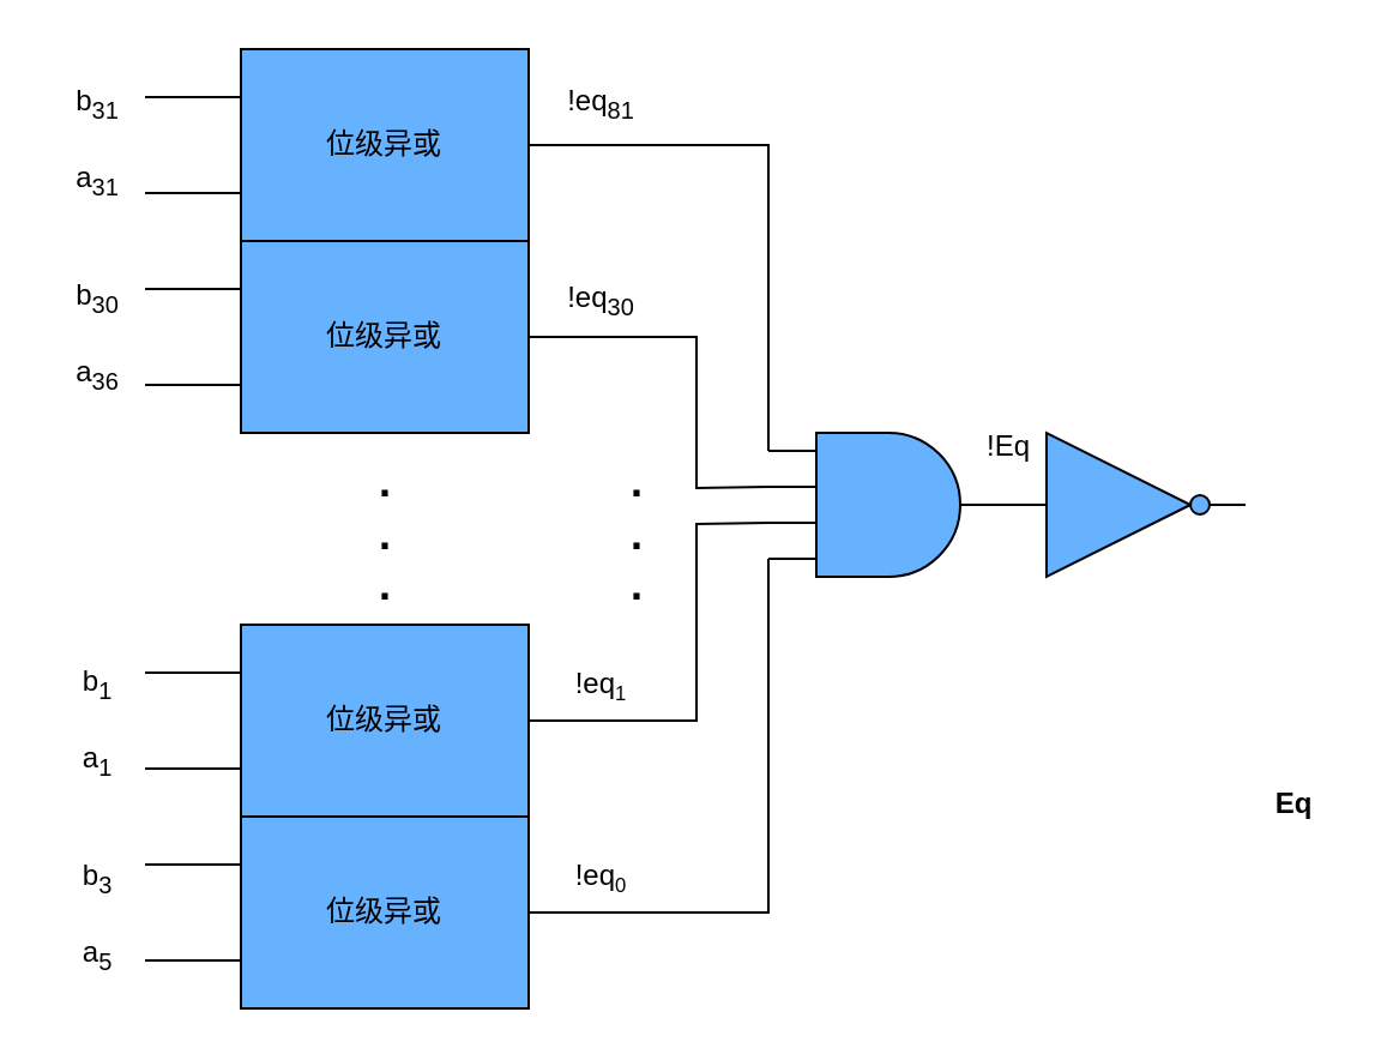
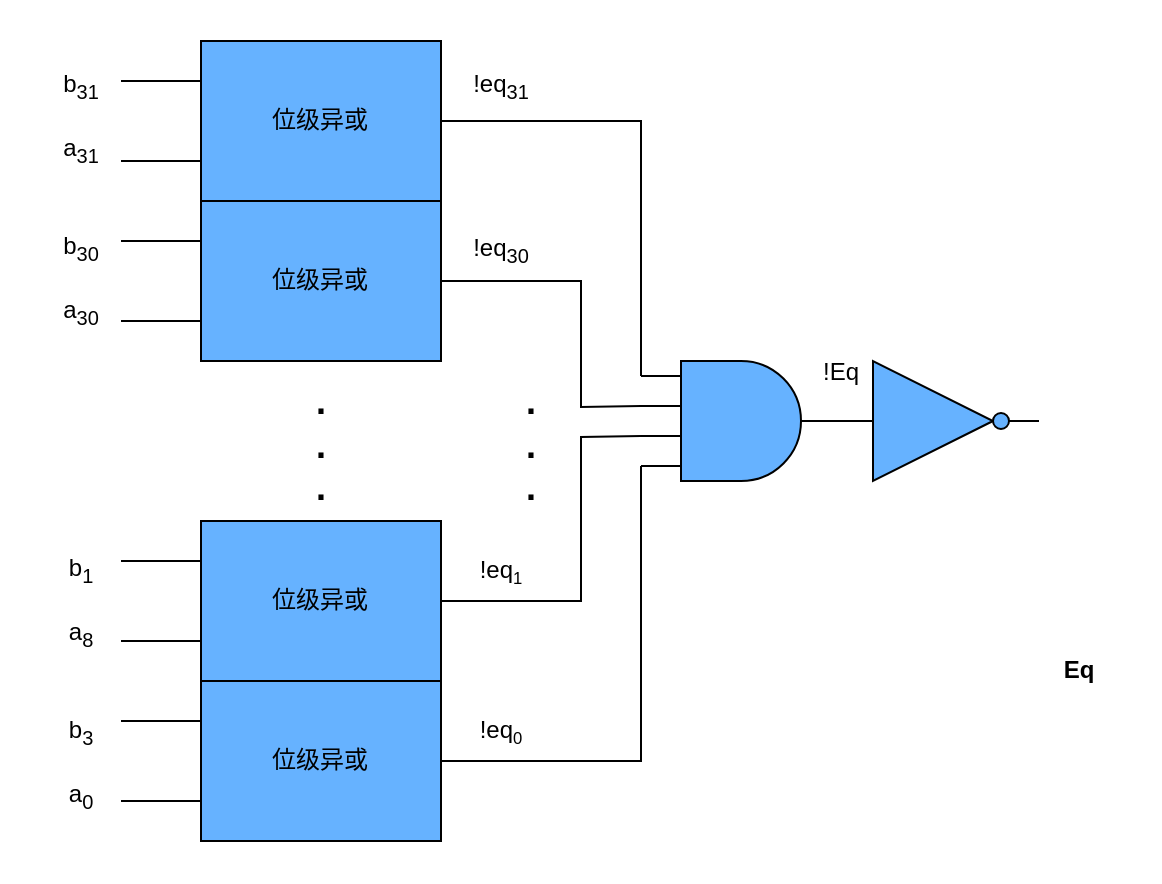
  <mxCell id="0" />
  <mxCell id="1" parent="0" />
  <mxCell id="2" value="位级异或" style="rounded=0;whiteSpace=wrap;html=1;fillColor=#66B2FF;" vertex="1" parent="1"><mxGeometry x="100" y="20" width="120" height="80" as="geometry" /></mxCell>
  <mxCell id="3" value="位级异或" style="rounded=0;whiteSpace=wrap;html=1;fillColor=#66B2FF;" vertex="1" parent="1"><mxGeometry x="100" y="100" width="120" height="80" as="geometry" /></mxCell>
  <mxCell id="4" value="" style="endArrow=none;html=1;strokeWidth=1;rounded=0;" edge="1" parent="1"><mxGeometry width="100" relative="1" as="geometry"><mxPoint x="60" y="40" as="sourcePoint" /><mxPoint x="100" y="40" as="targetPoint" /></mxGeometry></mxCell>
  <mxCell id="5" value="" style="endArrow=none;html=1;strokeWidth=1;rounded=0;" edge="1" parent="1"><mxGeometry width="100" relative="1" as="geometry"><mxPoint x="60" y="80" as="sourcePoint" /><mxPoint x="100" y="80" as="targetPoint" /></mxGeometry></mxCell>
  <mxCell id="6" value="" style="endArrow=none;html=1;strokeWidth=1;rounded=0;" edge="1" parent="1"><mxGeometry width="100" relative="1" as="geometry"><mxPoint x="60" y="120" as="sourcePoint" /><mxPoint x="100" y="120" as="targetPoint" /></mxGeometry></mxCell>
  <mxCell id="7" value="" style="endArrow=none;html=1;strokeWidth=1;rounded=0;" edge="1" parent="1"><mxGeometry width="100" relative="1" as="geometry"><mxPoint x="60" y="160" as="sourcePoint" /><mxPoint x="100" y="160" as="targetPoint" /></mxGeometry></mxCell>
  <mxCell id="8" value="&lt;b&gt;&lt;font style=&quot;font-size: 18px;&quot;&gt;.&lt;/font&gt;&lt;/b&gt;&lt;div&gt;&lt;b&gt;&lt;font style=&quot;font-size: 18px;&quot;&gt;.&lt;/font&gt;&lt;/b&gt;&lt;/div&gt;&lt;div&gt;&lt;b&gt;&lt;font style=&quot;font-size: 18px;&quot;&gt;.&lt;/font&gt;&lt;/b&gt;&lt;/div&gt;" style="text;html=1;align=center;verticalAlign=middle;resizable=0;points=[];autosize=1;strokeColor=none;fillColor=none;" vertex="1" parent="1"><mxGeometry x="145" y="183" width="30" height="80" as="geometry" /></mxCell>
  <mxCell id="9" value="" style="verticalLabelPosition=bottom;shadow=0;dashed=0;align=center;html=1;verticalAlign=top;shape=mxgraph.electrical.logic_gates.logic_gate;operation=and;container=0;numInputs=4;fillColor=#66B2FF;" vertex="1" parent="1"><mxGeometry x="320" y="180" width="100" height="60" as="geometry" /></mxCell>
  <mxCell id="10" value="位级异或" style="rounded=0;whiteSpace=wrap;html=1;fillColor=#66B2FF;" vertex="1" parent="1"><mxGeometry x="100" y="260" width="120" height="80" as="geometry" /></mxCell>
  <mxCell id="11" value="位级异或" style="rounded=0;whiteSpace=wrap;html=1;fillColor=#66B2FF;" vertex="1" parent="1"><mxGeometry x="100" y="340" width="120" height="80" as="geometry" /></mxCell>
  <mxCell id="12" value="" style="endArrow=none;html=1;strokeWidth=1;rounded=0;" edge="1" parent="1"><mxGeometry width="100" relative="1" as="geometry"><mxPoint x="60" y="280" as="sourcePoint" /><mxPoint x="100" y="280" as="targetPoint" /></mxGeometry></mxCell>
  <mxCell id="13" value="" style="endArrow=none;html=1;strokeWidth=1;rounded=0;" edge="1" parent="1"><mxGeometry width="100" relative="1" as="geometry"><mxPoint x="60" y="320" as="sourcePoint" /><mxPoint x="100" y="320" as="targetPoint" /></mxGeometry></mxCell>
  <mxCell id="14" value="" style="endArrow=none;html=1;strokeWidth=1;rounded=0;" edge="1" parent="1"><mxGeometry width="100" relative="1" as="geometry"><mxPoint x="60" y="360" as="sourcePoint" /><mxPoint x="100" y="360" as="targetPoint" /></mxGeometry></mxCell>
  <mxCell id="15" value="" style="endArrow=none;html=1;strokeWidth=1;rounded=0;" edge="1" parent="1"><mxGeometry width="100" relative="1" as="geometry"><mxPoint x="60" y="400" as="sourcePoint" /><mxPoint x="100" y="400" as="targetPoint" /></mxGeometry></mxCell>
  <mxCell id="16" value="" style="endArrow=none;html=1;strokeWidth=1;rounded=0;entryX=0;entryY=0.125;entryDx=0;entryDy=0;entryPerimeter=0;" edge="1" parent="1" target="9"><mxGeometry width="100" relative="1" as="geometry"><mxPoint x="220" y="60" as="sourcePoint" /><mxPoint x="320" y="60" as="targetPoint" /><Array as="points"><mxPoint x="320" y="60" /></Array></mxGeometry></mxCell>
  <mxCell id="17" value="" style="endArrow=none;html=1;strokeWidth=1;rounded=0;entryX=0;entryY=0.375;entryDx=0;entryDy=0;entryPerimeter=0;" edge="1" parent="1" target="9"><mxGeometry width="100" relative="1" as="geometry"><mxPoint x="220" y="140" as="sourcePoint" /><mxPoint x="320" y="140" as="targetPoint" /><Array as="points"><mxPoint x="290" y="140" /><mxPoint x="290" y="203" /></Array></mxGeometry></mxCell>
  <mxCell id="18" value="&lt;b&gt;&lt;font style=&quot;font-size: 18px;&quot;&gt;.&lt;/font&gt;&lt;/b&gt;&lt;div&gt;&lt;b&gt;&lt;font style=&quot;font-size: 18px;&quot;&gt;.&lt;/font&gt;&lt;/b&gt;&lt;/div&gt;&lt;div&gt;&lt;b&gt;&lt;font style=&quot;font-size: 18px;&quot;&gt;.&lt;/font&gt;&lt;/b&gt;&lt;/div&gt;" style="text;html=1;align=center;verticalAlign=middle;resizable=0;points=[];autosize=1;strokeColor=none;fillColor=none;" vertex="1" parent="1"><mxGeometry x="250" y="183" width="30" height="80" as="geometry" /></mxCell>
  <mxCell id="19" value="" style="endArrow=none;html=1;strokeWidth=1;rounded=0;entryX=0;entryY=0.875;entryDx=0;entryDy=0;entryPerimeter=0;" edge="1" parent="1" target="9"><mxGeometry width="100" relative="1" as="geometry"><mxPoint x="220" y="380" as="sourcePoint" /><mxPoint x="320" y="380" as="targetPoint" /><Array as="points"><mxPoint x="320" y="380" /></Array></mxGeometry></mxCell>
  <mxCell id="20" value="" style="endArrow=none;html=1;strokeWidth=1;rounded=0;entryX=0;entryY=0.625;entryDx=0;entryDy=0;entryPerimeter=0;" edge="1" parent="1" target="9"><mxGeometry width="100" relative="1" as="geometry"><mxPoint x="220" y="300" as="sourcePoint" /><mxPoint x="320" y="300" as="targetPoint" /><Array as="points"><mxPoint x="290" y="300" /><mxPoint x="290" y="218" /></Array></mxGeometry></mxCell>
  <mxCell id="21" value="!Eq" style="text;html=1;align=center;verticalAlign=middle;resizable=0;points=[];autosize=1;strokeColor=none;fillColor=none;" vertex="1" parent="1"><mxGeometry x="400" y="171" width="40" height="30" as="geometry" /></mxCell>
- <mxCell id="22" value="!eq&lt;sub&gt;81&lt;/sub&gt;" style="text;html=1;align=center;verticalAlign=middle;resizable=0;points=[];autosize=1;strokeColor=none;fillColor=none;" vertex="1" parent="1"><mxGeometry x="225" y="28" width="50" height="30" as="geometry" /></mxCell>
+ <mxCell id="22" value="!eq&lt;sub&gt;31&lt;/sub&gt;" style="text;html=1;align=center;verticalAlign=middle;resizable=0;points=[];autosize=1;strokeColor=none;fillColor=none;" vertex="1" parent="1"><mxGeometry x="225" y="28" width="50" height="30" as="geometry" /></mxCell>
  <mxCell id="23" value="!eq&lt;sub&gt;30&lt;/sub&gt;" style="text;html=1;align=center;verticalAlign=middle;resizable=0;points=[];autosize=1;strokeColor=none;fillColor=none;" vertex="1" parent="1"><mxGeometry x="225" y="110" width="50" height="30" as="geometry" /></mxCell>
  <mxCell id="24" value="!eq&lt;span style=&quot;font-size: 10px;&quot;&gt;&lt;sub&gt;0&lt;/sub&gt;&lt;/span&gt;" style="text;html=1;align=center;verticalAlign=middle;resizable=0;points=[];autosize=1;strokeColor=none;fillColor=none;" vertex="1" parent="1"><mxGeometry x="230" y="350" width="40" height="30" as="geometry" /></mxCell>
  <mxCell id="25" value="!eq&lt;span style=&quot;font-size: 10px;&quot;&gt;&lt;sub&gt;1&lt;/sub&gt;&lt;/span&gt;" style="text;html=1;align=center;verticalAlign=middle;resizable=0;points=[];autosize=1;strokeColor=none;fillColor=none;" vertex="1" parent="1"><mxGeometry x="230" y="270" width="40" height="30" as="geometry" /></mxCell>
  <mxCell id="26" value="b&lt;sub&gt;31&lt;/sub&gt;" style="text;html=1;align=center;verticalAlign=middle;resizable=0;points=[];autosize=1;strokeColor=none;fillColor=none;" vertex="1" parent="1"><mxGeometry x="20" y="28" width="40" height="30" as="geometry" /></mxCell>
  <mxCell id="27" value="a&lt;sub&gt;31&lt;/sub&gt;" style="text;html=1;align=center;verticalAlign=middle;resizable=0;points=[];autosize=1;strokeColor=none;fillColor=none;" vertex="1" parent="1"><mxGeometry x="20" y="60" width="40" height="30" as="geometry" /></mxCell>
  <mxCell id="28" value="b&lt;sub&gt;30&lt;/sub&gt;" style="text;html=1;align=center;verticalAlign=middle;resizable=0;points=[];autosize=1;strokeColor=none;fillColor=none;" vertex="1" parent="1"><mxGeometry x="20" y="109" width="40" height="30" as="geometry" /></mxCell>
- <mxCell id="29" value="a&lt;sub&gt;36&lt;/sub&gt;" style="text;html=1;align=center;verticalAlign=middle;resizable=0;points=[];autosize=1;strokeColor=none;fillColor=none;" vertex="1" parent="1"><mxGeometry x="20" y="141" width="40" height="30" as="geometry" /></mxCell>
+ <mxCell id="29" value="a&lt;sub&gt;30&lt;/sub&gt;" style="text;html=1;align=center;verticalAlign=middle;resizable=0;points=[];autosize=1;strokeColor=none;fillColor=none;" vertex="1" parent="1"><mxGeometry x="20" y="141" width="40" height="30" as="geometry" /></mxCell>
  <mxCell id="30" value="b&lt;sub&gt;1&lt;/sub&gt;" style="text;html=1;align=center;verticalAlign=middle;resizable=0;points=[];autosize=1;strokeColor=none;fillColor=none;" vertex="1" parent="1"><mxGeometry x="20" y="270" width="40" height="30" as="geometry" /></mxCell>
- <mxCell id="31" value="a&lt;sub&gt;1&lt;/sub&gt;" style="text;html=1;align=center;verticalAlign=middle;resizable=0;points=[];autosize=1;strokeColor=none;fillColor=none;" vertex="1" parent="1"><mxGeometry x="20" y="302" width="40" height="30" as="geometry" /></mxCell>
+ <mxCell id="31" value="a&lt;sub&gt;8&lt;/sub&gt;" style="text;html=1;align=center;verticalAlign=middle;resizable=0;points=[];autosize=1;strokeColor=none;fillColor=none;" vertex="1" parent="1"><mxGeometry x="20" y="302" width="40" height="30" as="geometry" /></mxCell>
  <mxCell id="32" value="b&lt;sub&gt;3&lt;/sub&gt;" style="text;html=1;align=center;verticalAlign=middle;resizable=0;points=[];autosize=1;strokeColor=none;fillColor=none;" vertex="1" parent="1"><mxGeometry x="20" y="351" width="40" height="30" as="geometry" /></mxCell>
- <mxCell id="33" value="a&lt;sub&gt;5&lt;/sub&gt;" style="text;html=1;align=center;verticalAlign=middle;resizable=0;points=[];autosize=1;strokeColor=none;fillColor=none;" vertex="1" parent="1"><mxGeometry x="20" y="383" width="40" height="30" as="geometry" /></mxCell>
+ <mxCell id="33" value="a&lt;sub&gt;0&lt;/sub&gt;" style="text;html=1;align=center;verticalAlign=middle;resizable=0;points=[];autosize=1;strokeColor=none;fillColor=none;" vertex="1" parent="1"><mxGeometry x="20" y="383" width="40" height="30" as="geometry" /></mxCell>
  <mxCell id="34" value="" style="verticalLabelPosition=bottom;shadow=0;dashed=0;align=center;html=1;verticalAlign=top;shape=mxgraph.electrical.logic_gates.inverter_2;fillColor=#66B2FF;" vertex="1" parent="1"><mxGeometry x="419" y="180" width="100" height="60" as="geometry" /></mxCell>
  <mxCell id="35" value="&lt;b&gt;Eq&lt;/b&gt;" style="text;html=1;align=center;verticalAlign=middle;resizable=0;points=[];autosize=1;strokeColor=none;fillColor=none;" vertex="1" parent="1"><mxGeometry x="519" y="320" width="40" height="30" as="geometry" /></mxCell>
